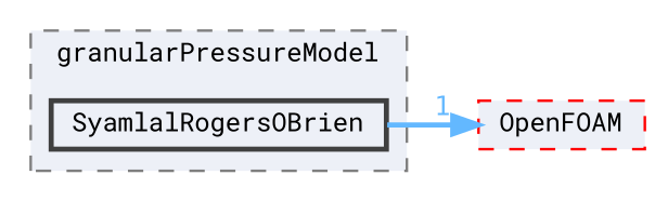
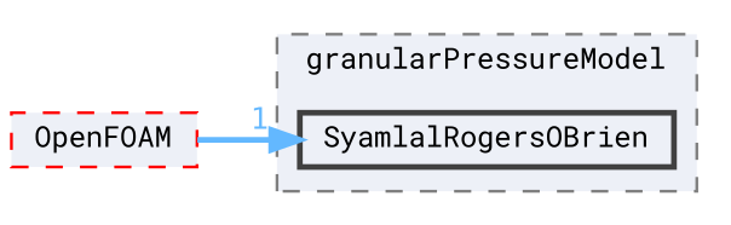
  digraph {
    compound=true
    rankdir=LR
    fontname="Roboto Mono"
    node [fillcolor="#edf0f7" fontname="Roboto Mono" fontsize=10 shape=box]
    n1 [color=grey25 height=0.2 label=SyamlalRogersOBrien style="filled,bold" width=0.4]
    n2 [color=red height=0.2 label=OpenFOAM style="filled,dashed" width=0.4]
    subgraph cluster_1 {
      bgcolor="#edf0f7"
      fontsize=10
      label=granularPressureModel
      pencolor=grey50
      style="filled,dashed"
      n1
    }
-   n1 -> n2 [color=steelblue1 fontcolor=steelblue1 fontname="Roboto Mono" fontsize=10 headlabel=1 labeldistance=1.5 labelfontname=Helvetica labelfontsize=10 style=bold]
+   n2 -> n1 [color=steelblue1 fontcolor=steelblue1 fontname="Roboto Mono" fontsize=10 headlabel=1 labeldistance=1.5 labelfontname=Helvetica labelfontsize=10 style=bold]
  }
